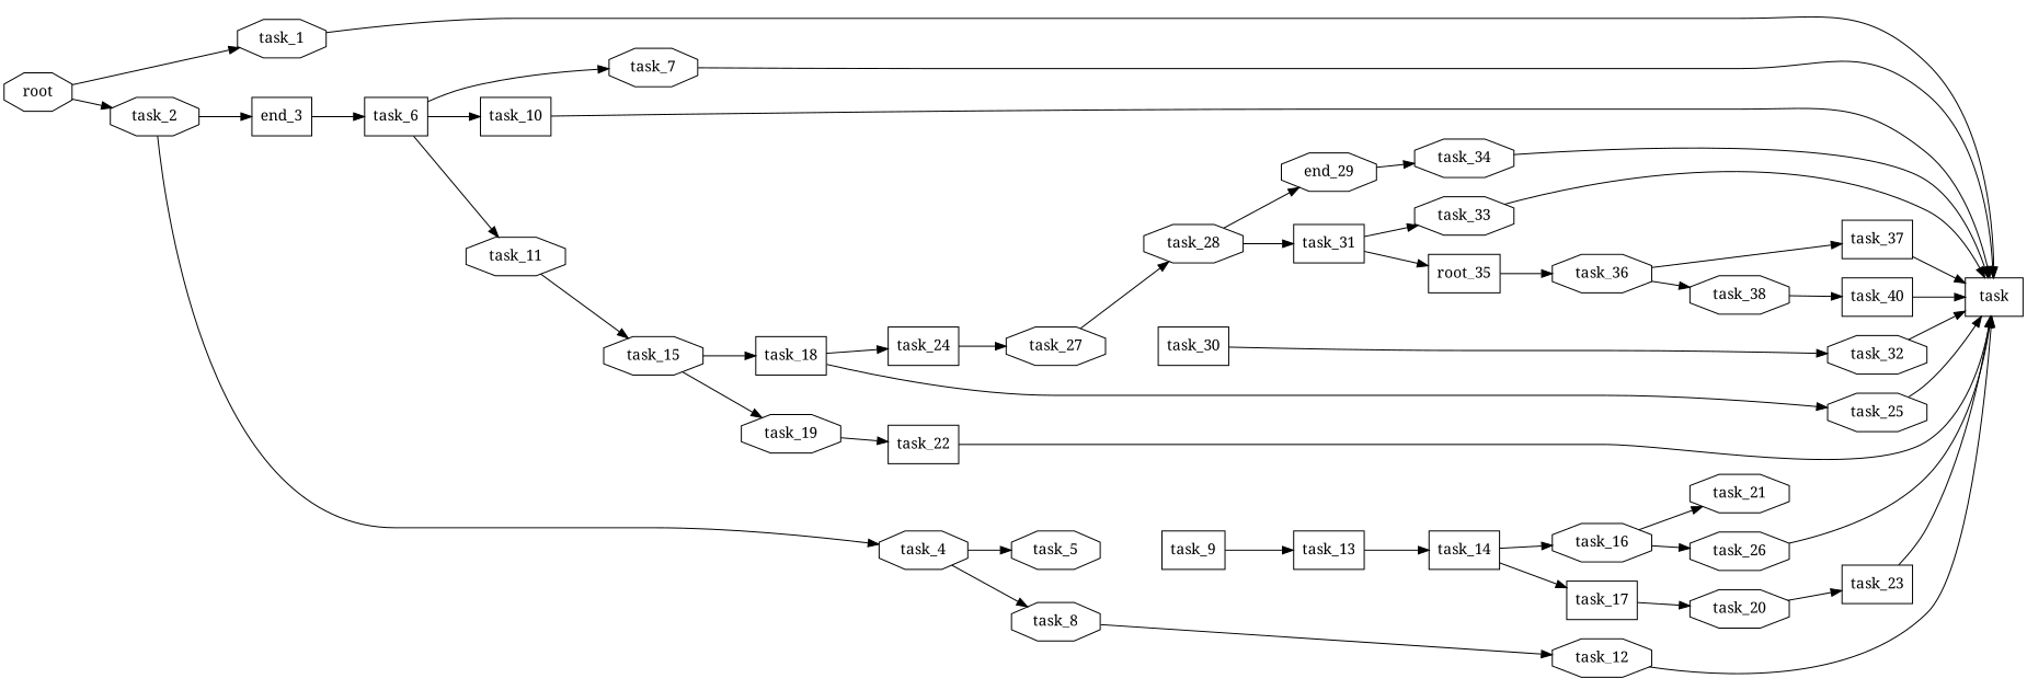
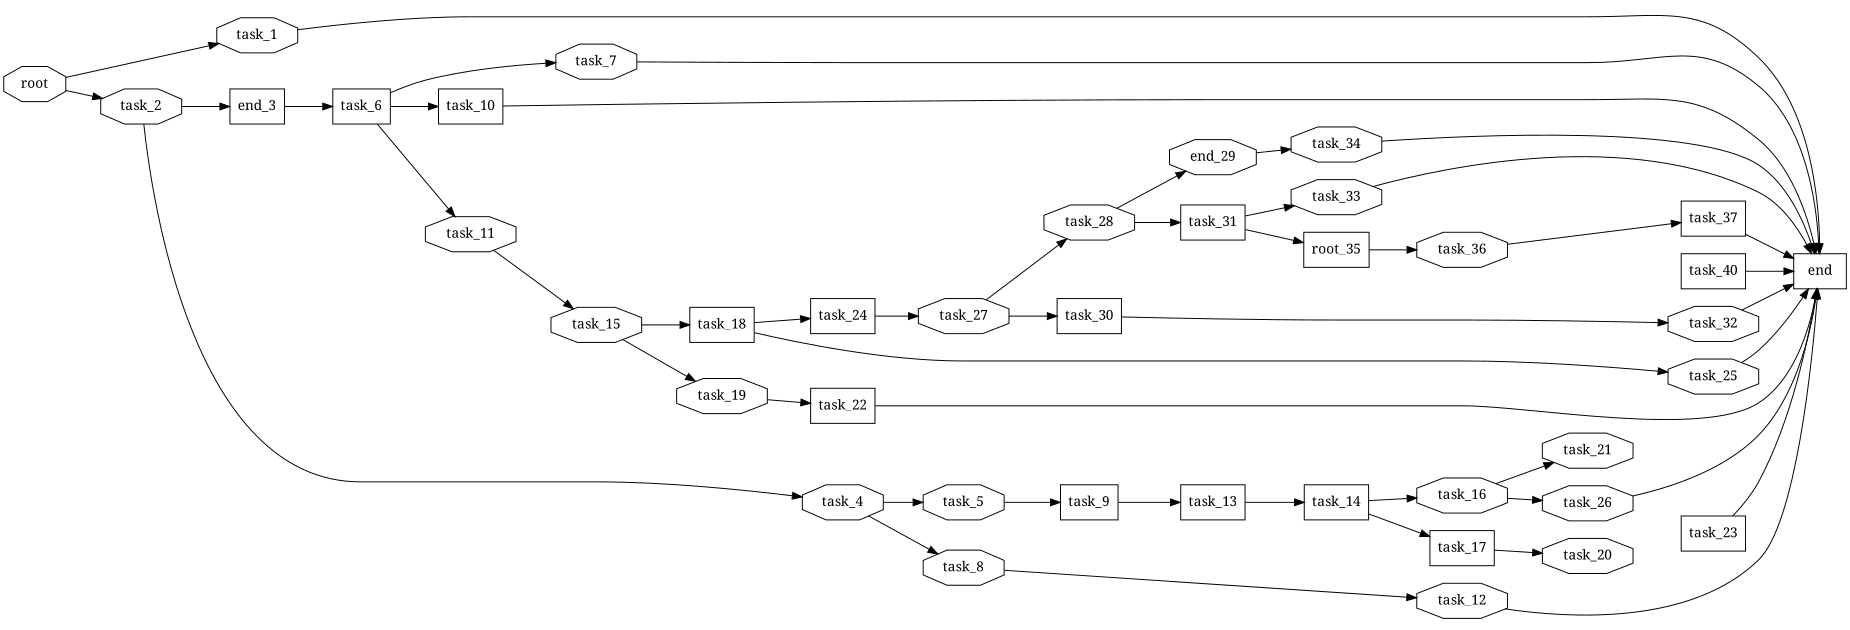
  digraph {
    fontname="Noto Serif"
    rankdir=LR
    node [fontname="Noto Serif" shape=octagon]
    edge [fontname="Noto Serif"]
    root
    task_1
    task_2
-   end [shape=box label=task]
+   end [shape=box]
    n5 [label=end_3 shape=box]
    task_4
    task_6 [shape=box]
    task_5
    task_8
    task_7
    task_10 [shape=box]
    task_11
    task_9 [shape=box]
    task_12
    task_13 [shape=box]
    task_15
    task_14 [shape=box]
    task_18 [shape=box]
    task_19
    task_16
    task_17 [shape=box]
    task_21
    task_26
    task_20
    task_24 [shape=box]
    task_25
    task_22 [shape=box]
    task_23 [shape=box]
    task_27
    task_28
    task_30 [shape=box]
    n32 [label=end_29]
    task_31 [shape=box]
    task_32
    task_34
    task_33
    n37 [label=root_35 shape=box]
    task_36
    task_37 [shape=box]
-   task_38
    task_40 [shape=box]
    root -> task_1
    root -> task_2
    task_1 -> end
    task_2 -> n5
    task_2 -> task_4
    n5 -> task_6
    task_4 -> task_5
    task_4 -> task_8
    task_6 -> task_7
    task_6 -> task_10
    task_6 -> task_11
+   task_5 -> task_9
    task_8 -> task_12
    task_7 -> end
    task_10 -> end
    task_11 -> task_15
    task_9 -> task_13
    task_12 -> end
    task_13 -> task_14
    task_15 -> task_18
    task_15 -> task_19
    task_14 -> task_16
    task_14 -> task_17
    task_18 -> task_24
    task_18 -> task_25
    task_19 -> task_22
    task_16 -> task_21
    task_16 -> task_26
    task_17 -> task_20
    task_26 -> end
-   task_20 -> task_23
    task_24 -> task_27
    task_25 -> end
    task_22 -> end
    task_23 -> end
    task_27 -> task_28
+   task_27 -> task_30
    task_28 -> n32
    task_28 -> task_31
    task_30 -> task_32
    n32 -> task_34
    task_31 -> task_33
    task_31 -> n37
    task_32 -> end
    task_34 -> end
    task_33 -> end
    n37 -> task_36
    task_36 -> task_37
-   task_36 -> task_38
    task_37 -> end
-   task_38 -> task_40
    task_40 -> end
  }
